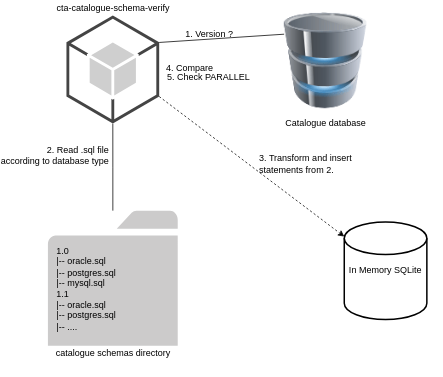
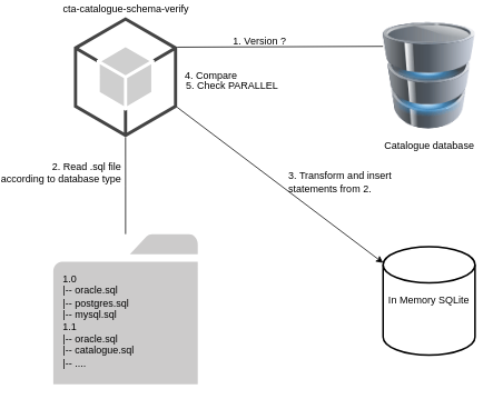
  <mxCell id="0" />
  <mxCell id="1" parent="0" />
- <mxCell id="2" value="&lt;div&gt;Catalogue database&lt;/div&gt;" style="image;html=1;labelBackgroundColor=none;image=img/lib/clip_art/computers/Database_128x128.png" vertex="1" parent="1"><mxGeometry x="335" y="10" width="110" height="140" as="geometry" /></mxCell>
+ <mxCell id="2" value="&lt;div&gt;Catalogue database&lt;/div&gt;" style="image;html=1;labelBackgroundColor=none;image=img/lib/clip_art/computers/Database_128x128.png" vertex="1" parent="1"><mxGeometry x="415" y="20" width="110" height="140" as="geometry" /></mxCell>
  <mxCell id="3" style="edgeStyle=orthogonalEdgeStyle;rounded=0;orthogonalLoop=1;jettySize=auto;html=1;exitX=0.5;exitY=1;exitDx=0;exitDy=0;exitPerimeter=0;endArrow=none;" edge="1" parent="1" source="5" target="9"><mxGeometry relative="1" as="geometry" /></mxCell>
  <mxCell id="4" value="&lt;div&gt;2. Read .sql file&lt;/div&gt;&lt;div&gt;according to database type&lt;br&gt;&lt;/div&gt;" style="text;html=1;align=right;verticalAlign=middle;resizable=0;points=[];labelBackgroundColor=none;labelPosition=left;verticalLabelPosition=middle;spacingRight=8;" vertex="1" connectable="0" parent="3"><mxGeometry y="15" relative="1" as="geometry"><mxPoint x="-12" y="-15" as="offset" /></mxGeometry></mxCell>
  <mxCell id="5" value="cta-catalogue-schema-verify" style="outlineConnect=0;dashed=0;verticalLabelPosition=top;verticalAlign=bottom;align=center;html=1;shape=mxgraph.aws3.android;fillColor=#CFCFCF;gradientColor=none;labelPosition=center;labelBackgroundColor=none;" vertex="1" parent="1"><mxGeometry x="45" y="20" width="123.5" height="144" as="geometry" /></mxCell>
  <mxCell id="6" value="" style="endArrow=none;html=1;exitX=1;exitY=0.25;exitDx=0;exitDy=0;exitPerimeter=0;entryX=0;entryY=0.25;entryDx=0;entryDy=0;" edge="1" parent="1" source="5" target="2"><mxGeometry width="50" height="50" relative="1" as="geometry"><mxPoint x="205" y="120" as="sourcePoint" /><mxPoint x="255" y="70" as="targetPoint" /></mxGeometry></mxCell>
  <mxCell id="7" value="1. Version ?" style="text;html=1;align=center;verticalAlign=bottom;resizable=0;points=[];labelBackgroundColor=none;labelPosition=center;verticalLabelPosition=top;" vertex="1" connectable="0" parent="6"><mxGeometry x="-0.208" y="-1" relative="1" as="geometry"><mxPoint as="offset" /></mxGeometry></mxCell>
  <mxCell id="8" value="" style="group" vertex="1" connectable="0" parent="1"><mxGeometry x="20.31" y="280" width="172.88" height="200" as="geometry" /></mxCell>
- <mxCell id="9" value="&lt;div&gt;1.0&lt;/div&gt;&lt;div&gt;|-- oracle.sql&lt;/div&gt;&lt;div&gt;|-- postgres.sql&lt;/div&gt;&lt;div&gt;|-- mysql.sql&lt;/div&gt;&lt;div&gt;1.1&lt;/div&gt;&lt;div&gt;|-- oracle.sql&lt;/div&gt;&lt;div&gt;|-- postgres.sql&lt;/div&gt;&lt;div&gt;|-- ....&lt;br&gt;&lt;/div&gt;" style="pointerEvents=1;shadow=0;dashed=0;html=1;strokeColor=none;labelPosition=center;verticalLabelPosition=middle;verticalAlign=middle;outlineConnect=0;align=left;shape=mxgraph.office.concepts.folder;fillColor=#CCCBCB;spacingLeft=10;spacingTop=28;" vertex="1" parent="8"><mxGeometry width="172.88" height="180" as="geometry" /></mxCell>
- <mxCell id="10" value="catalogue schemas directory" style="text;html=1;align=center;verticalAlign=middle;resizable=0;points=[];autosize=1;" vertex="1" parent="8"><mxGeometry x="1.44" y="180" width="170" height="20" as="geometry" /></mxCell>
+ <mxCell id="9" value="&lt;div&gt;1.0&lt;/div&gt;&lt;div&gt;|-- oracle.sql&lt;/div&gt;&lt;div&gt;|-- postgres.sql&lt;/div&gt;&lt;div&gt;|-- mysql.sql&lt;/div&gt;&lt;div&gt;1.1&lt;/div&gt;&lt;div&gt;|-- oracle.sql&lt;/div&gt;&lt;div&gt;|-- catalogue.sql&lt;/div&gt;&lt;div&gt;|-- ....&lt;br&gt;&lt;/div&gt;" style="pointerEvents=1;shadow=0;dashed=0;html=1;strokeColor=none;labelPosition=center;verticalLabelPosition=middle;verticalAlign=middle;outlineConnect=0;align=left;shape=mxgraph.office.concepts.folder;fillColor=#CCCBCB;spacingLeft=10;spacingTop=28;" vertex="1" parent="8"><mxGeometry width="172.88" height="180" as="geometry" /></mxCell>
  <mxCell id="11" value="&lt;div align=&quot;center&quot;&gt;In Memory SQLite&lt;/div&gt;" style="strokeWidth=2;html=1;shape=mxgraph.flowchart.database;whiteSpace=wrap;labelBackgroundColor=none;align=center;" vertex="1" parent="1"><mxGeometry x="415" y="295" width="110" height="130" as="geometry" /></mxCell>
- <mxCell id="12" value="" style="endArrow=classic;html=1;exitX=1;exitY=0.75;exitDx=0;exitDy=0;exitPerimeter=0;entryX=0;entryY=0.15;entryDx=0;entryDy=0;entryPerimeter=0;dashed=1;" edge="1" parent="1" source="5" target="11"><mxGeometry width="50" height="50" relative="1" as="geometry"><mxPoint x="-45" y="550" as="sourcePoint" /><mxPoint x="5" y="500" as="targetPoint" /></mxGeometry></mxCell>
+ <mxCell id="12" value="" style="endArrow=classic;html=1;exitX=1;exitY=0.75;exitDx=0;exitDy=0;exitPerimeter=0;entryX=0;entryY=0.15;entryDx=0;entryDy=0;entryPerimeter=0;" edge="1" parent="1" source="5" target="11"><mxGeometry width="50" height="50" relative="1" as="geometry"><mxPoint x="-45" y="550" as="sourcePoint" /><mxPoint x="5" y="500" as="targetPoint" /></mxGeometry></mxCell>
  <mxCell id="13" value="&lt;div&gt;3. Transform and insert &lt;br&gt;&lt;/div&gt;&lt;div&gt;statements from 2.&lt;/div&gt;" style="text;html=1;align=left;verticalAlign=middle;resizable=0;points=[];autosize=1;labelPosition=right;verticalLabelPosition=middle;spacing=-15;" vertex="1" parent="1"><mxGeometry x="207" y="217" width="110" as="geometry" /></mxCell>
  <mxCell id="14" value="" style="group" vertex="1" connectable="0" parent="1"><mxGeometry x="168.5" y="80" width="130" height="32" as="geometry" /></mxCell>
  <mxCell id="15" value="4. Compare" style="text;html=1;align=center;verticalAlign=middle;resizable=0;points=[];autosize=1;" vertex="1" parent="14"><mxGeometry width="80" height="20" as="geometry" /></mxCell>
  <mxCell id="16" value="5. Check PARALLEL" style="text;html=1;align=center;verticalAlign=middle;resizable=0;points=[];autosize=1;" vertex="1" parent="14"><mxGeometry y="12" width="130" height="20" as="geometry" /></mxCell>
